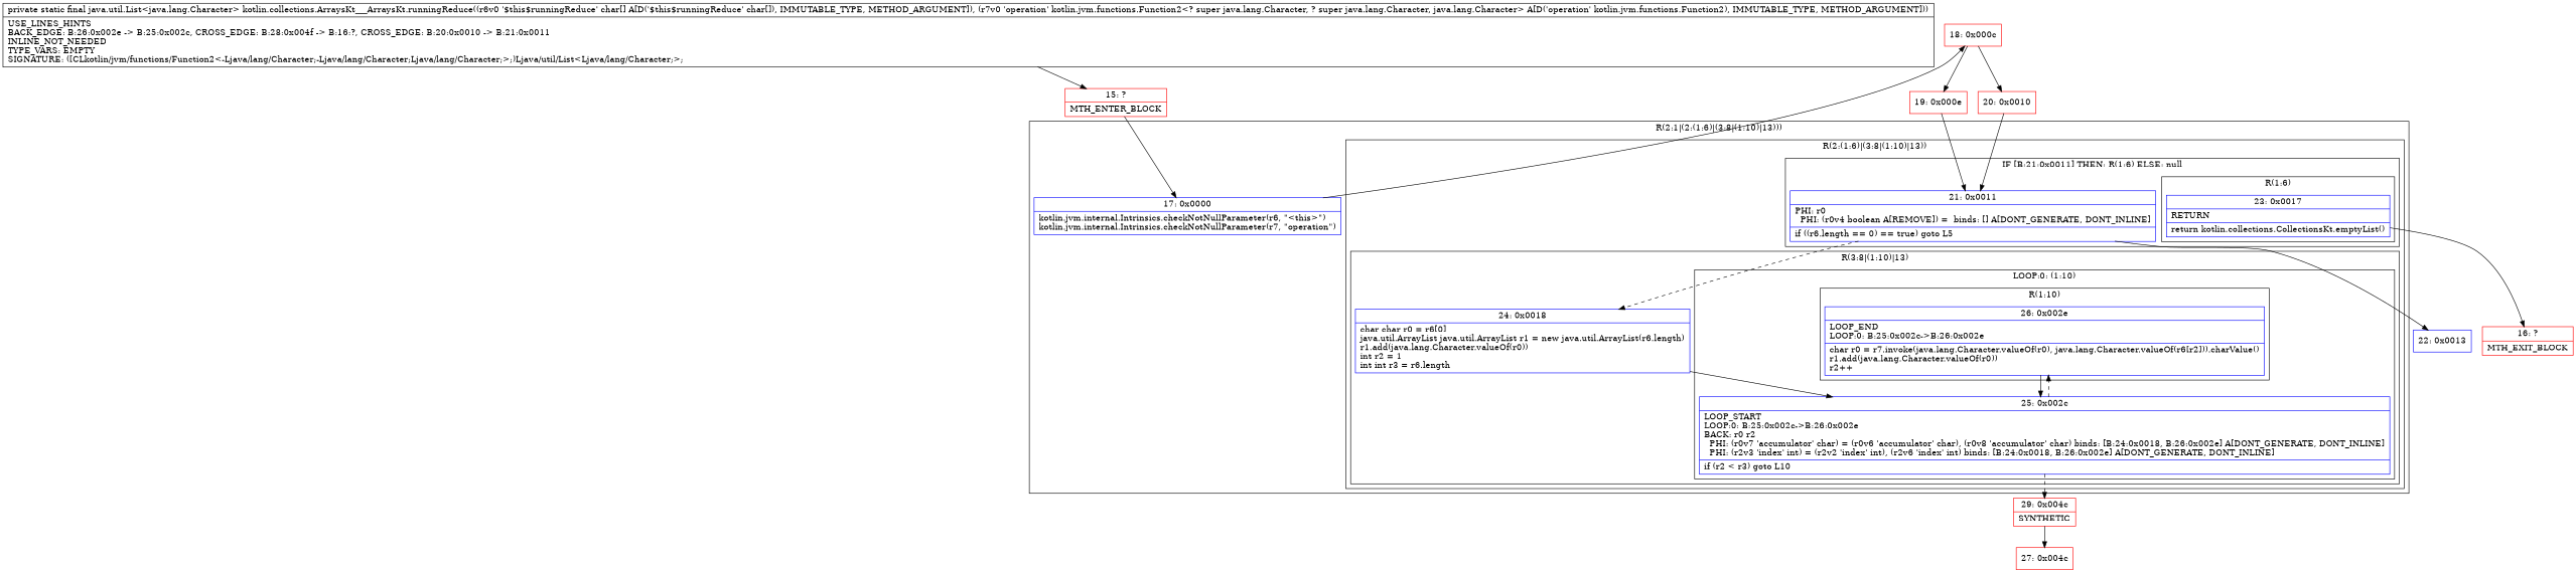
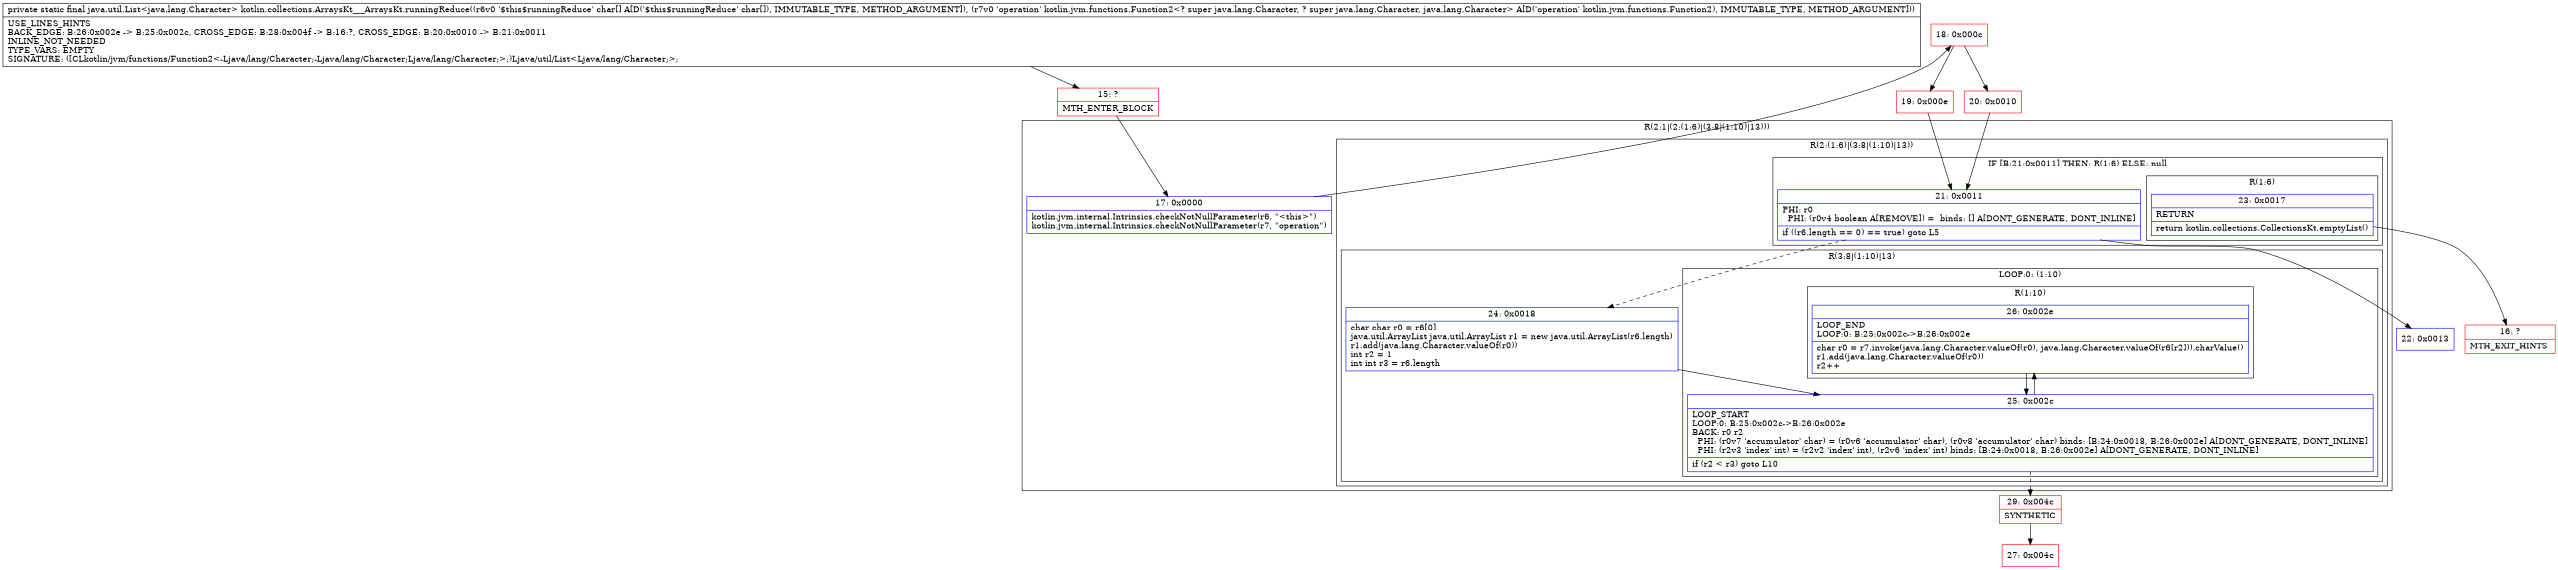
  digraph {
    node [color=blue shape=record]
    n1 [label="{23\:\ 0x0017|RETURN\l|return kotlin.collections.CollectionsKt.emptyList()\l}"]
    n2 [label="{21\:\ 0x0011|PHI: r0 \l  PHI: (r0v4 boolean A[REMOVE]) =  binds: [] A[DONT_GENERATE, DONT_INLINE]\l|if ((r6.length == 0) == true) goto L5\l}"]
    n3 [label="{26\:\ 0x002e|LOOP_END\lLOOP:0: B:25:0x002c\-\>B:26:0x002e\l|char r0 = r7.invoke(java.lang.Character.valueOf(r0), java.lang.Character.valueOf(r6[r2])).charValue()\lr1.add(java.lang.Character.valueOf(r0))\lr2++\l}"]
    n4 [label="{25\:\ 0x002c|LOOP_START\lLOOP:0: B:25:0x002c\-\>B:26:0x002e\lBACK: r0 r2 \l  PHI: (r0v7 'accumulator' char) = (r0v6 'accumulator' char), (r0v8 'accumulator' char) binds: [B:24:0x0018, B:26:0x002e] A[DONT_GENERATE, DONT_INLINE]\l  PHI: (r2v3 'index' int) = (r2v2 'index' int), (r2v6 'index' int) binds: [B:24:0x0018, B:26:0x002e] A[DONT_GENERATE, DONT_INLINE]\l|if (r2 \< r3) goto L10\l}"]
    n5 [label="{24\:\ 0x0018|char char r0 = r6[0]\ljava.util.ArrayList java.util.ArrayList r1 = new java.util.ArrayList(r6.length)\lr1.add(java.lang.Character.valueOf(r0))\lint r2 = 1\lint int r3 = r6.length\l}"]
    n6 [label="{17\:\ 0x0000|kotlin.jvm.internal.Intrinsics.checkNotNullParameter(r6, \"\<this\>\")\lkotlin.jvm.internal.Intrinsics.checkNotNullParameter(r7, \"operation\")\l}"]
-   n7 [color=red label="{16\:\ ?|MTH_EXIT_BLOCK\l}"]
+   n7 [color=red label="{16\:\ ?|MTH_EXIT_HINTS\l}"]
    n8 [label="{22\:\ 0x0013}"]
    n9 [color=red label="{29\:\ 0x004c|SYNTHETIC\l}"]
    n10 [color=red label="{18\:\ 0x000c}"]
    n11 [color=red label="{19\:\ 0x000e}"]
    n12 [color=red label="{20\:\ 0x0010}"]
    n13 [color=red label="{27\:\ 0x004c}"]
    n14 [color=red label="{15\:\ ?|MTH_ENTER_BLOCK\l}"]
    n15 [label="{private static final java.util.List\<java.lang.Character\> kotlin.collections.ArraysKt___ArraysKt.runningReduce((r6v0 '$this$runningReduce' char[] A[D('$this$runningReduce' char[]), IMMUTABLE_TYPE, METHOD_ARGUMENT]), (r7v0 'operation' kotlin.jvm.functions.Function2\<? super java.lang.Character, ? super java.lang.Character, java.lang.Character\> A[D('operation' kotlin.jvm.functions.Function2), IMMUTABLE_TYPE, METHOD_ARGUMENT]))  | USE_LINES_HINTS\lBACK_EDGE: B:26:0x002e \-\> B:25:0x002c, CROSS_EDGE: B:28:0x004f \-\> B:16:?, CROSS_EDGE: B:20:0x0010 \-\> B:21:0x0011\lINLINE_NOT_NEEDED\lTYPE_VARS: EMPTY\lSIGNATURE: ([CLkotlin\/jvm\/functions\/Function2\<\-Ljava\/lang\/Character;\-Ljava\/lang\/Character;Ljava\/lang\/Character;\>;)Ljava\/util\/List\<Ljava\/lang\/Character;\>;\l}" color=""]
    subgraph cluster_1 {
      label="R(2:1|(2:(1:6)|(3:8|(1:10)|13)))"
      n6
      subgraph cluster_2 {
        label="R(2:(1:6)|(3:8|(1:10)|13))"
        subgraph cluster_3 {
          label="IF [B:21:0x0011] THEN: R(1:6) ELSE: null"
          n2
          subgraph cluster_4 {
            label="R(1:6)"
            n1
          }
        }
        subgraph cluster_5 {
          label="R(3:8|(1:10)|13)"
          n5
          subgraph cluster_6 {
            label="LOOP:0: (1:10)"
            n4
            subgraph cluster_7 {
              label="R(1:10)"
              n3
            }
          }
        }
      }
    }
    n1 -> n7
    n2 -> n5 [style=dashed]
    n2 -> n8
    n3 -> n4
-   n4 -> n3 [style=dashed]
+   n4 -> n3
    n4 -> n9 [style=dashed]
    n5 -> n4
    n6 -> n10
    n9 -> n13
    n10 -> n11
    n10 -> n12
    n11 -> n2
    n12 -> n2
    n14 -> n6
    n15 -> n14
  }
